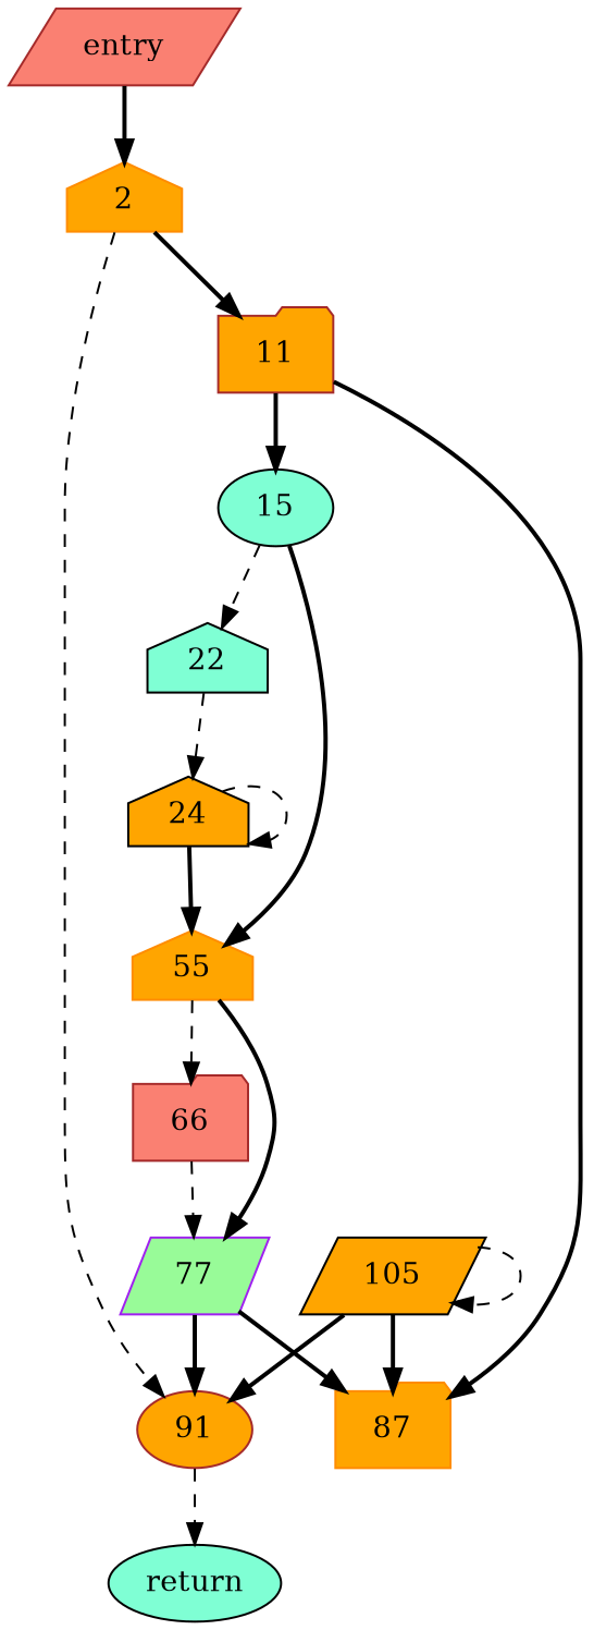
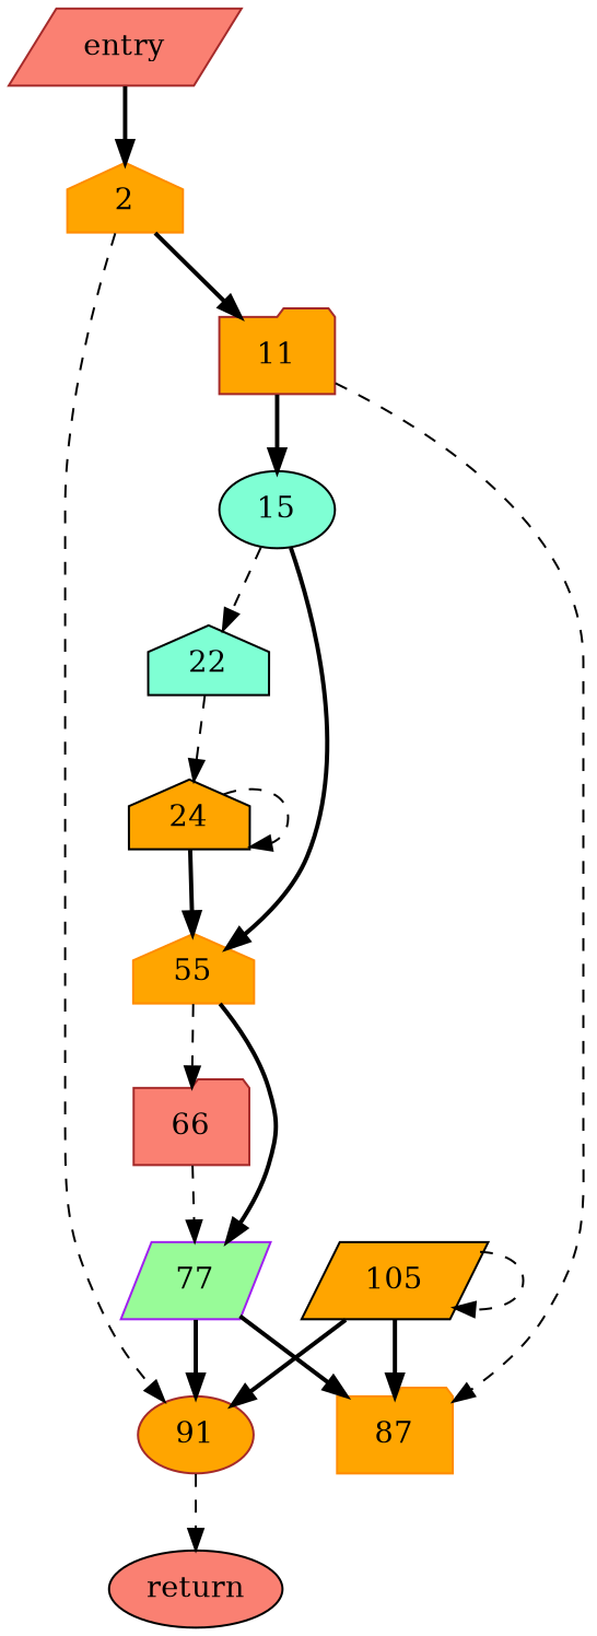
  digraph {
    node [color=black fillcolor=orange shape=house style=filled]
    edge [style=bold]
    entry [color=brown fillcolor=salmon shape=parallelogram]
    2 [color=darkorange]
    91 [color=brown shape=ellipse]
    11 [color=brown shape=folder]
-   return [fillcolor=aquamarine shape=ellipse]
+   return [fillcolor=salmon shape=ellipse]
    87 [color=darkorange shape=folder]
    15 [fillcolor=aquamarine shape=ellipse]
    55 [color=darkorange]
    22 [fillcolor=aquamarine]
    105 [shape=parallelogram]
    77 [color=purple fillcolor=palegreen shape=parallelogram]
    66 [color=brown fillcolor=salmon shape=folder]
    24
    entry -> 2
    2 -> 91 [style=dashed]
    2 -> 11
    91 -> return [style=dashed]
-   11 -> 87
+   11 -> 87 [style=dashed]
    11 -> 15
    15 -> 55
    15 -> 22 [style=dashed]
    55 -> 77
    55 -> 66 [style=dashed]
    22 -> 24 [style=dashed]
    105 -> 91
    105 -> 87
    105 -> 105 [style=dashed]
    77 -> 91
    77 -> 87
    66 -> 77 [style=dashed]
    24 -> 55
    24 -> 24 [style=dashed]
  }
